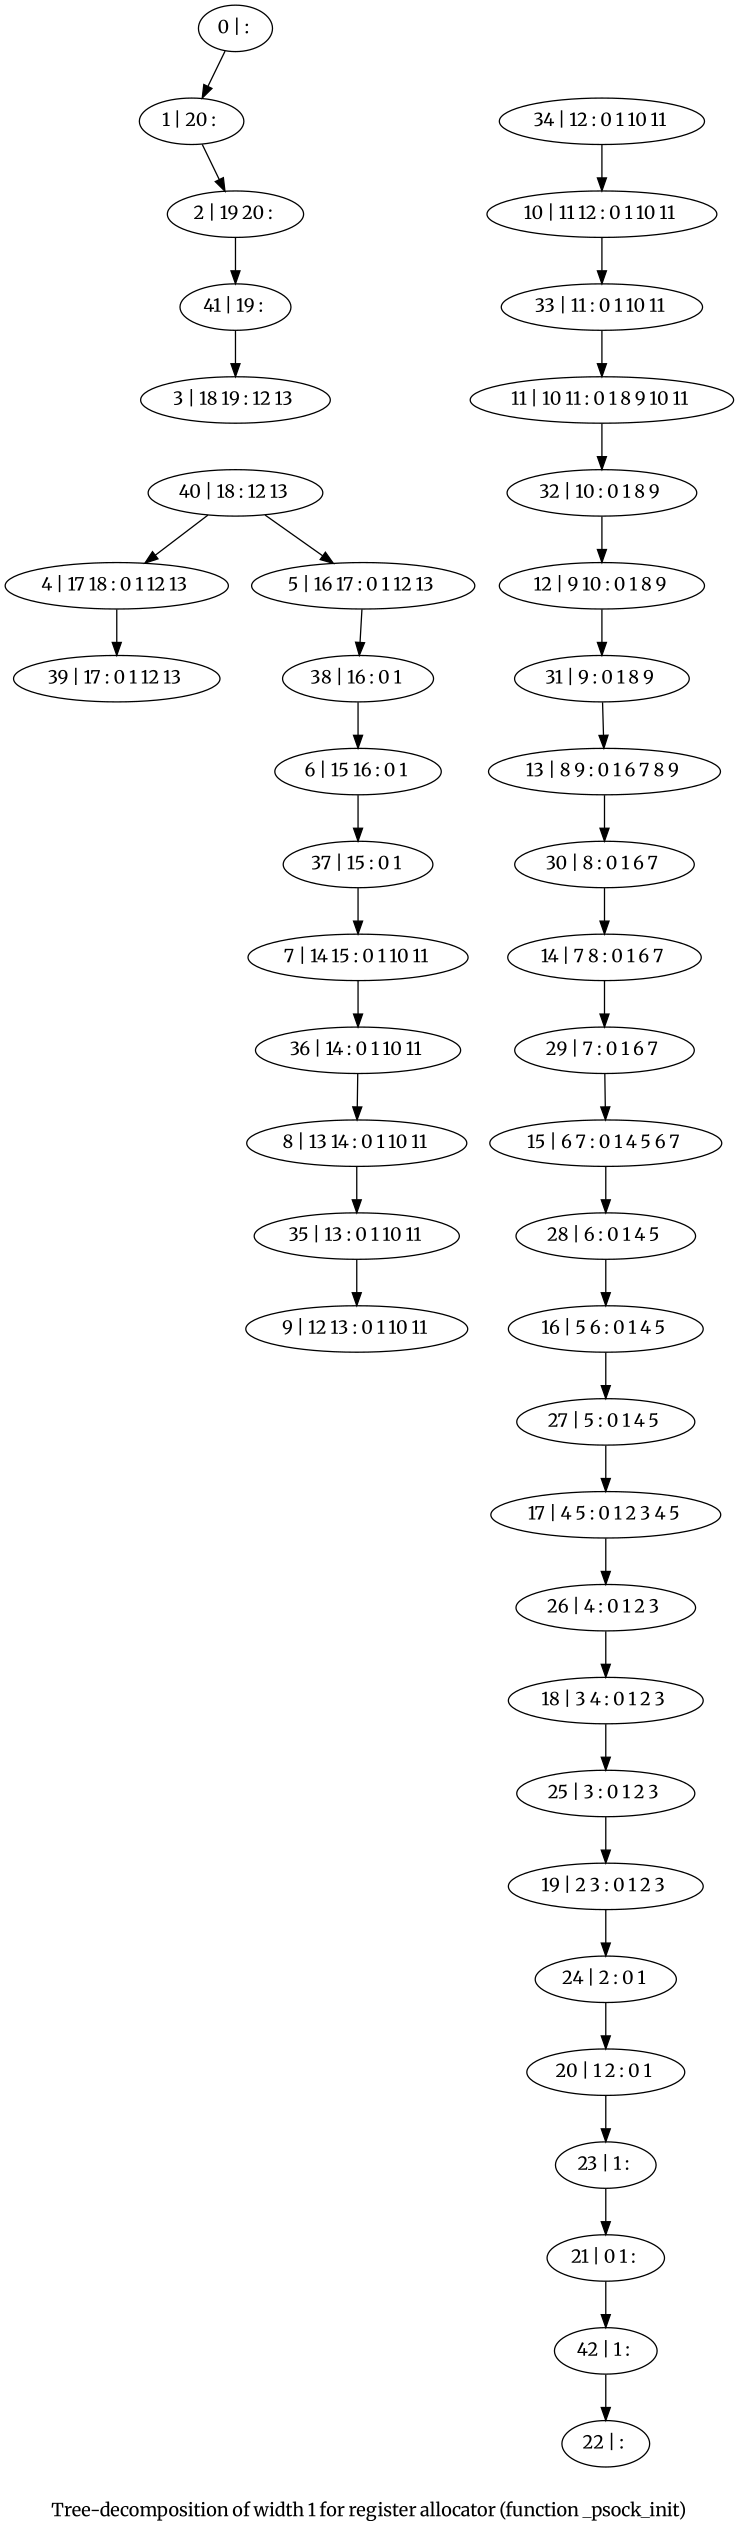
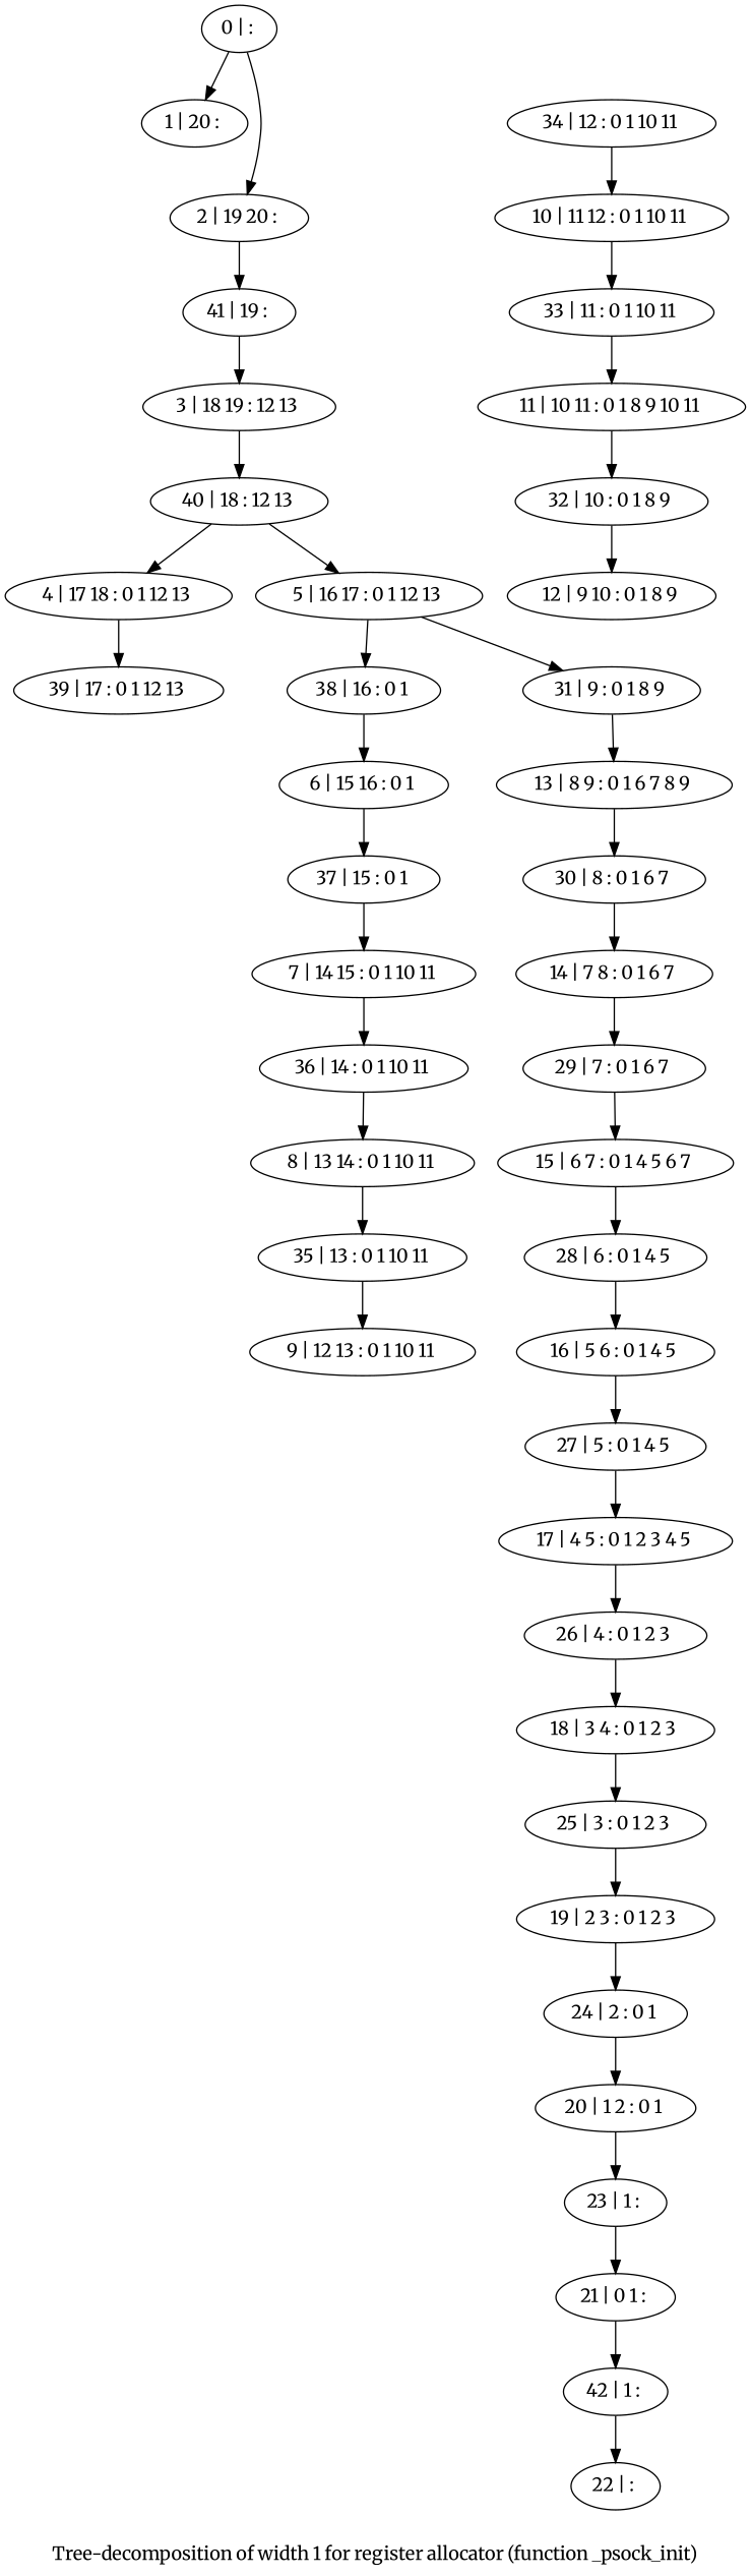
  digraph {
    fontname=Merriweather
    label="Tree-decomposition of width 1 for register allocator (function _psock_init)"
    node [fontname=Merriweather]
    edge [fontname=Merriweather]
    n1 [label="0 | : "]
    n2 [label="1 | 20 : "]
    n3 [label="2 | 19 20 : "]
    n4 [label="41 | 19 : "]
    n5 [label="3 | 18 19 : 12 13 "]
    n6 [label="40 | 18 : 12 13 "]
    n7 [label="4 | 17 18 : 0 1 12 13 "]
    n8 [label="5 | 16 17 : 0 1 12 13 "]
    n9 [label="39 | 17 : 0 1 12 13 "]
    n10 [label="38 | 16 : 0 1 "]
    n11 [label="6 | 15 16 : 0 1 "]
    n12 [label="37 | 15 : 0 1 "]
    n13 [label="7 | 14 15 : 0 1 10 11 "]
    n14 [label="36 | 14 : 0 1 10 11 "]
    n15 [label="8 | 13 14 : 0 1 10 11 "]
    n16 [label="35 | 13 : 0 1 10 11 "]
    n17 [label="9 | 12 13 : 0 1 10 11 "]
    n18 [label="34 | 12 : 0 1 10 11 "]
    n19 [label="10 | 11 12 : 0 1 10 11 "]
    n20 [label="33 | 11 : 0 1 10 11 "]
    n21 [label="11 | 10 11 : 0 1 8 9 10 11 "]
    n22 [label="32 | 10 : 0 1 8 9 "]
    n23 [label="12 | 9 10 : 0 1 8 9 "]
    n24 [label="31 | 9 : 0 1 8 9 "]
    n25 [label="13 | 8 9 : 0 1 6 7 8 9 "]
    n26 [label="30 | 8 : 0 1 6 7 "]
    n27 [label="14 | 7 8 : 0 1 6 7 "]
    n28 [label="29 | 7 : 0 1 6 7 "]
    n29 [label="15 | 6 7 : 0 1 4 5 6 7 "]
    n30 [label="28 | 6 : 0 1 4 5 "]
    n31 [label="16 | 5 6 : 0 1 4 5 "]
    n32 [label="27 | 5 : 0 1 4 5 "]
    n33 [label="17 | 4 5 : 0 1 2 3 4 5 "]
    n34 [label="26 | 4 : 0 1 2 3 "]
    n35 [label="18 | 3 4 : 0 1 2 3 "]
    n36 [label="25 | 3 : 0 1 2 3 "]
    n37 [label="19 | 2 3 : 0 1 2 3 "]
    n38 [label="24 | 2 : 0 1 "]
    n39 [label="20 | 1 2 : 0 1 "]
    n40 [label="23 | 1 : "]
    n41 [label="21 | 0 1 : "]
    n42 [label="42 | 1 : "]
    n43 [label="22 | : "]
    n1 -> n2
-   n2 -> n3
+   n1 -> n3
    n3 -> n4
    n4 -> n5
+   n5 -> n6
    n6 -> n7
    n6 -> n8
    n7 -> n9
    n8 -> n10
    n10 -> n11
    n11 -> n12
    n12 -> n13
    n13 -> n14
    n14 -> n15
    n15 -> n16
    n16 -> n17
    n18 -> n19
    n19 -> n20
    n20 -> n21
    n21 -> n22
    n22 -> n23
-   n23 -> n24
+   n8 -> n24
    n24 -> n25
    n25 -> n26
    n26 -> n27
    n27 -> n28
    n28 -> n29
    n29 -> n30
    n30 -> n31
    n31 -> n32
    n32 -> n33
    n33 -> n34
    n34 -> n35
    n35 -> n36
    n36 -> n37
    n37 -> n38
    n38 -> n39
    n39 -> n40
    n40 -> n41
    n41 -> n42
    n42 -> n43
  }
